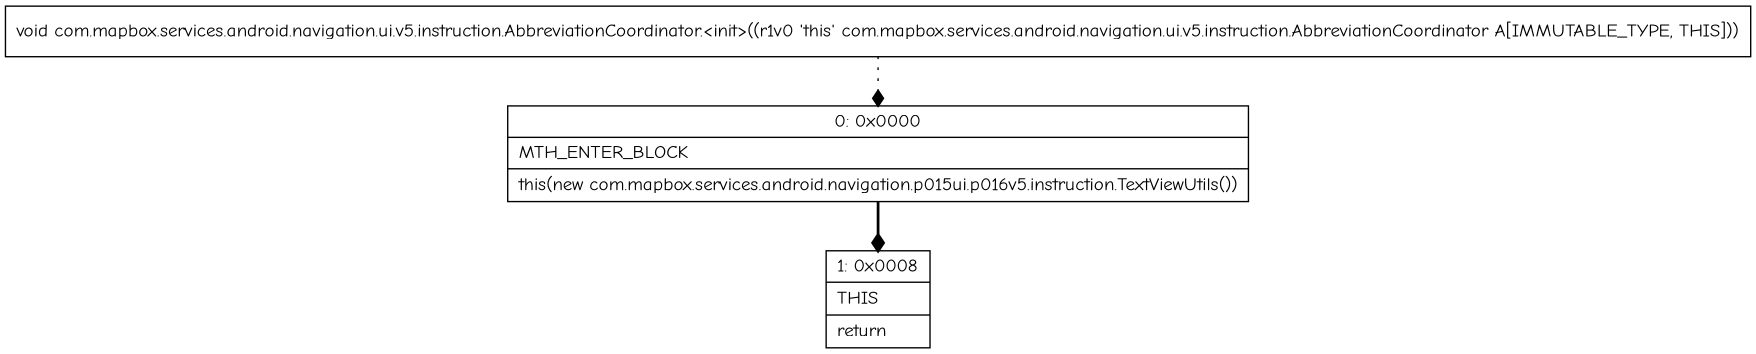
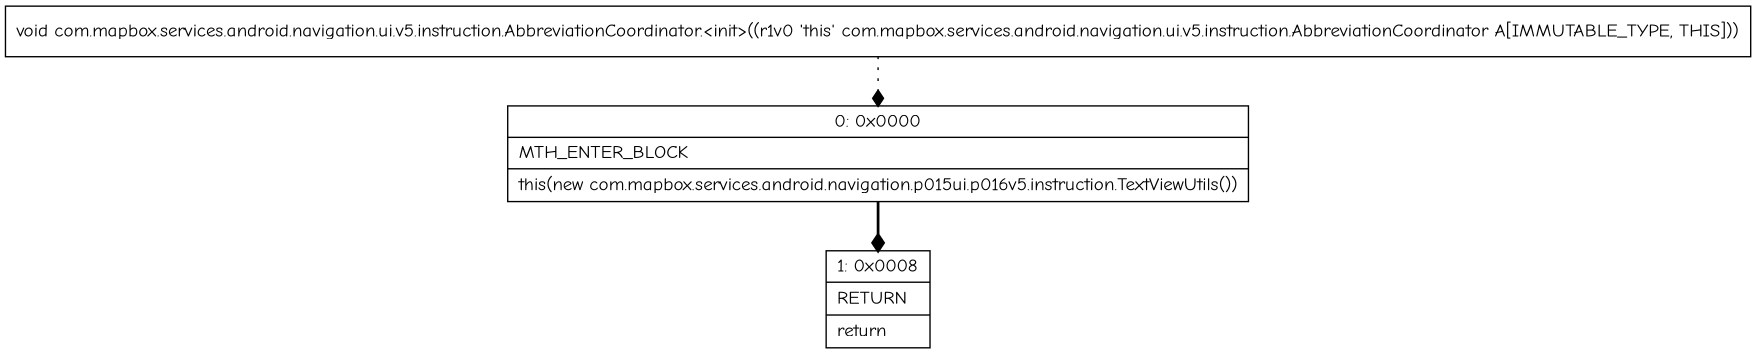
  digraph {
    fontname="Comic Neue"
    node [shape=record fontname="Comic Neue"]
    edge [arrowhead=diamond fontname="Comic Neue"]
    n1 [label="{0\:\ 0x0000|MTH_ENTER_BLOCK\l|this(new com.mapbox.services.android.navigation.p015ui.p016v5.instruction.TextViewUtils())\l}"]
-   n2 [label="{1\:\ 0x0008|THIS\l|return\l}"]
+   n2 [label="{1\:\ 0x0008|RETURN\l|return\l}"]
    n3 [label="{void com.mapbox.services.android.navigation.ui.v5.instruction.AbbreviationCoordinator.\<init\>((r1v0 'this' com.mapbox.services.android.navigation.ui.v5.instruction.AbbreviationCoordinator A[IMMUTABLE_TYPE, THIS])) }"]
    n1 -> n2 [style=bold]
    n3 -> n1 [style=dotted]
  }
